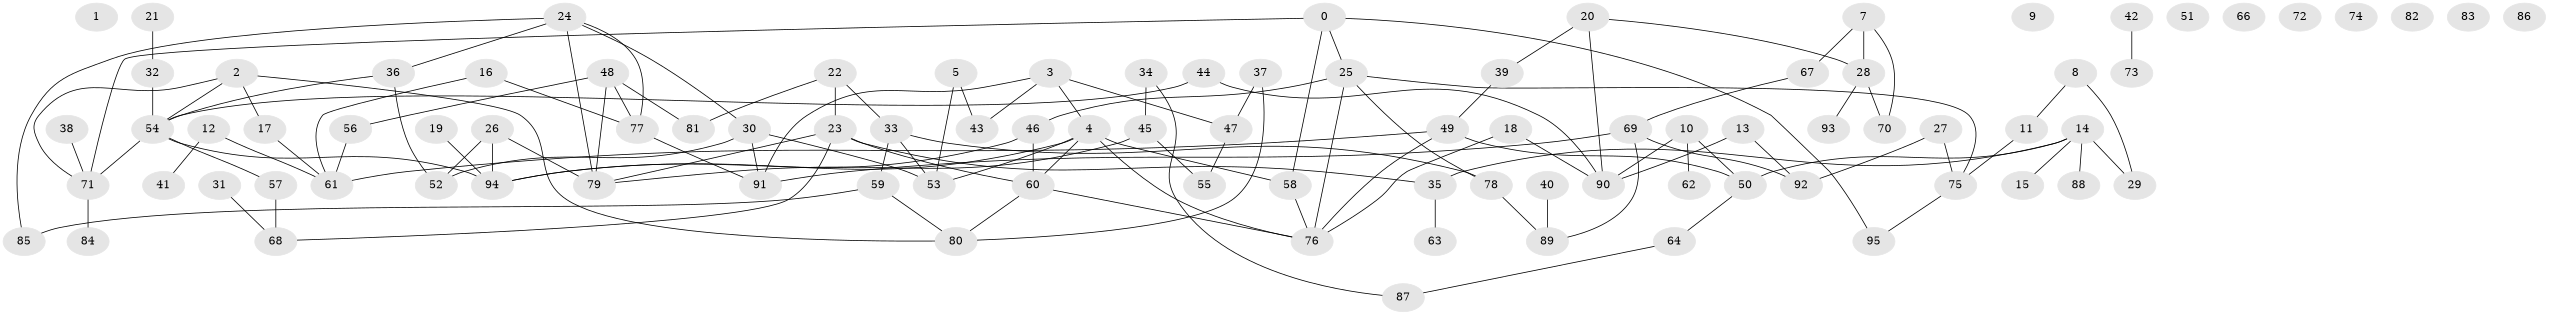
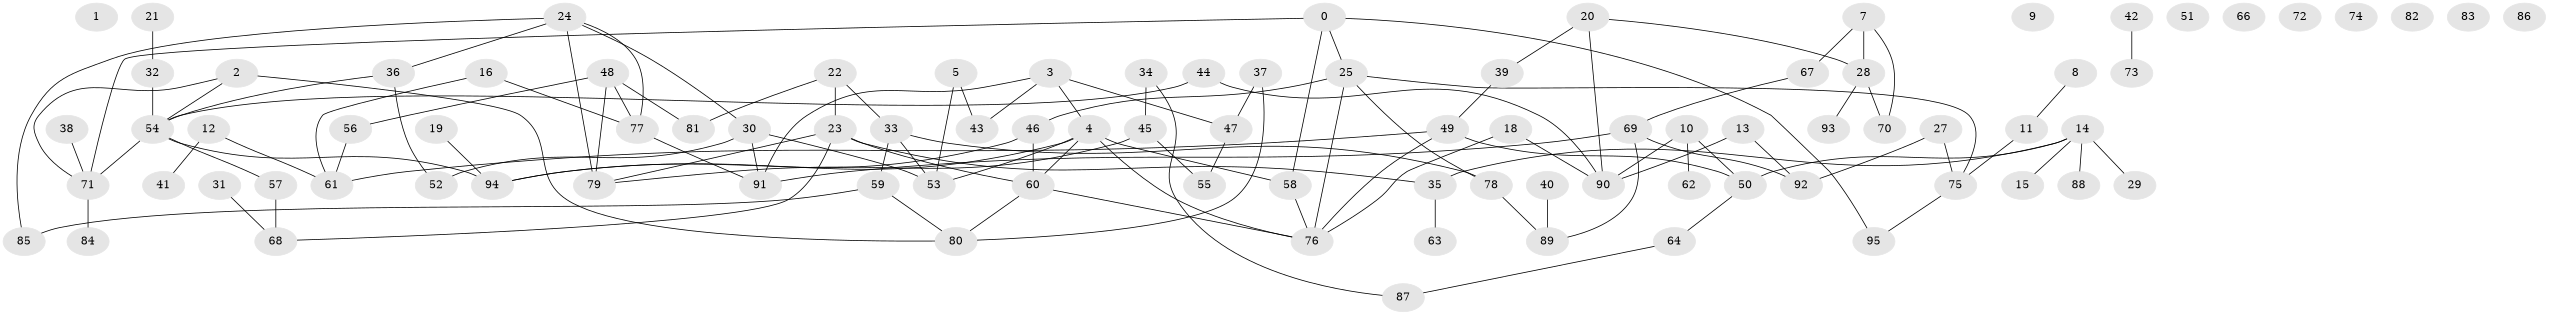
  graph {
    node [color=gray90 style=filled]
    1
    2
-   17
    54
    71
    80
    61
    94
    57
    84
    3
    4
    43
    47
    91
    53
    58
    60
    76
    55
    5
    n22 [label=0]
    25
    95
    75
    46
    78
    7
    28
    67
    70
    93
    69
    8
    11
    29
    9
    10
    50
    62
    90
    64
    12
    41
    13
    92
    14
    15
    35
    88
    63
    16
    77
    18
    19
    20
    39
    49
    21
    32
    22
    23
    33
    81
    68
    79
    59
    24
    30
    36
    85
    52
    89
-   26
    27
    31
    34
    45
    87
    37
    38
    40
    42
    73
    44
    48
    56
    51
    66
    72
    74
    82
    83
    86
-   2 -- 17
    2 -- 54
    2 -- 71
    2 -- 80
-   17 -- 61
    54 -- 71
    54 -- 94
    54 -- 57
    71 -- 84
    57 -- 68
    3 -- 4
    3 -- 43
    3 -- 47
    3 -- 91
    4 -- 94
    4 -- 53
    4 -- 58
    4 -- 60
    4 -- 76
    47 -- 55
    58 -- 76
    60 -- 80
    60 -- 76
    5 -- 43
    5 -- 53
    n22 -- 71
    n22 -- 58
    n22 -- 25
    n22 -- 95
    25 -- 76
    25 -- 75
    25 -- 46
    25 -- 78
    75 -- 95
    46 -- 94
    46 -- 60
    78 -- 89
    7 -- 28
    7 -- 67
    7 -- 70
    28 -- 70
    28 -- 93
    67 -- 69
    69 -- 91
    69 -- 92
    69 -- 89
    8 -- 11
-   8 -- 29
    11 -- 75
    10 -- 50
    10 -- 62
    10 -- 90
    50 -- 64
    64 -- 87
    12 -- 61
    12 -- 41
    13 -- 90
    13 -- 92
    14 -- 29
    14 -- 50
    14 -- 15
    14 -- 35
    14 -- 88
    35 -- 63
    16 -- 61
    16 -- 77
    77 -- 91
    18 -- 76
    18 -- 90
    19 -- 94
    20 -- 28
    20 -- 90
    20 -- 39
    39 -- 49
    49 -- 61
    49 -- 76
    49 -- 50
    21 -- 32
    32 -- 54
    22 -- 23
    22 -- 33
    22 -- 81
    23 -- 60
    23 -- 35
    23 -- 68
    23 -- 79
    33 -- 53
    33 -- 78
    33 -- 59
    59 -- 80
    59 -- 85
    24 -- 77
    24 -- 79
    24 -- 30
    24 -- 36
    24 -- 85
    30 -- 91
    30 -- 53
    30 -- 52
    36 -- 54
    36 -- 52
-   26 -- 94
-   26 -- 79
-   26 -- 52
    27 -- 75
    27 -- 92
    31 -- 68
    34 -- 45
    34 -- 87
    45 -- 55
    45 -- 79
    37 -- 80
    37 -- 47
    38 -- 71
    40 -- 89
    42 -- 73
    44 -- 54
    44 -- 90
    48 -- 77
    48 -- 81
    48 -- 79
    48 -- 56
    56 -- 61
  }
